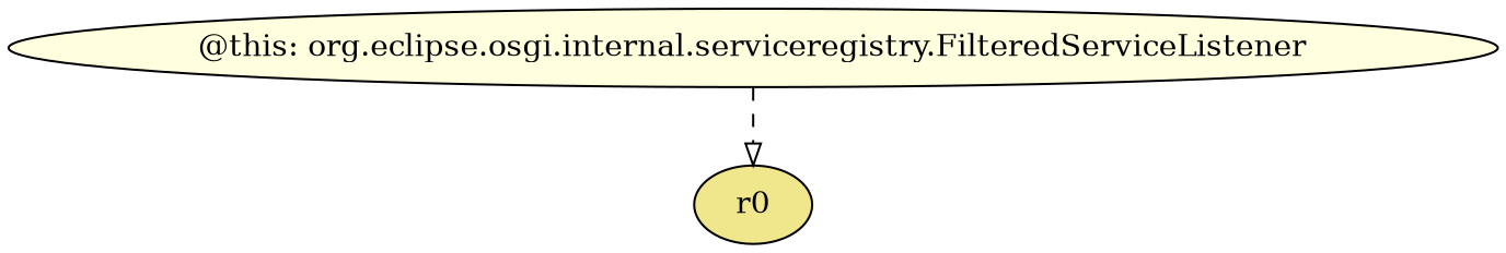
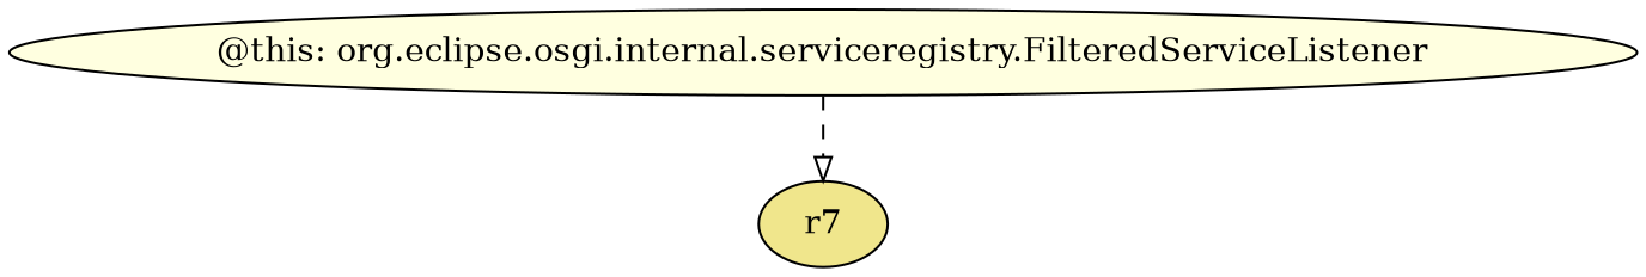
  digraph {
    node [style=filled]
    n1 [label="@this: org.eclipse.osgi.internal.serviceregistry.FilteredServiceListener" fillcolor=lightyellow]
-   n2 [label=r0 fillcolor=khaki]
+   n2 [label=r7 fillcolor=khaki]
    n1 -> n2 [color=black style=dashed arrowhead=onormal]
  }
